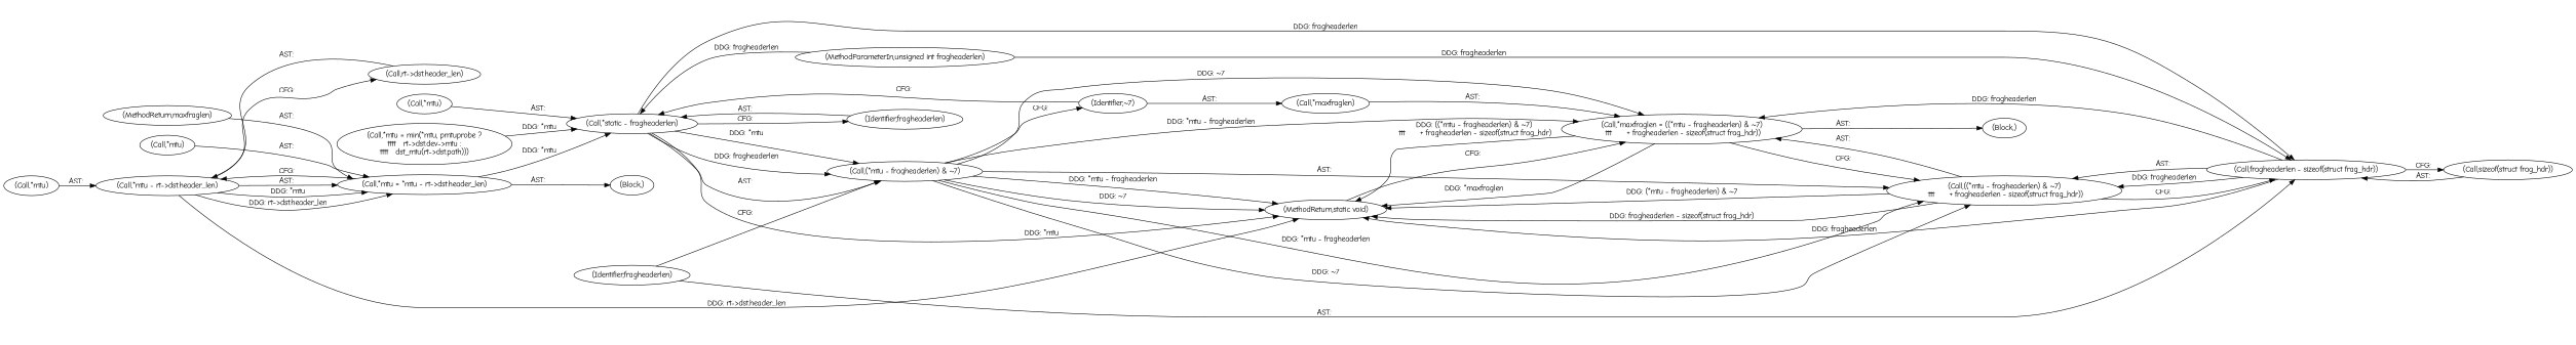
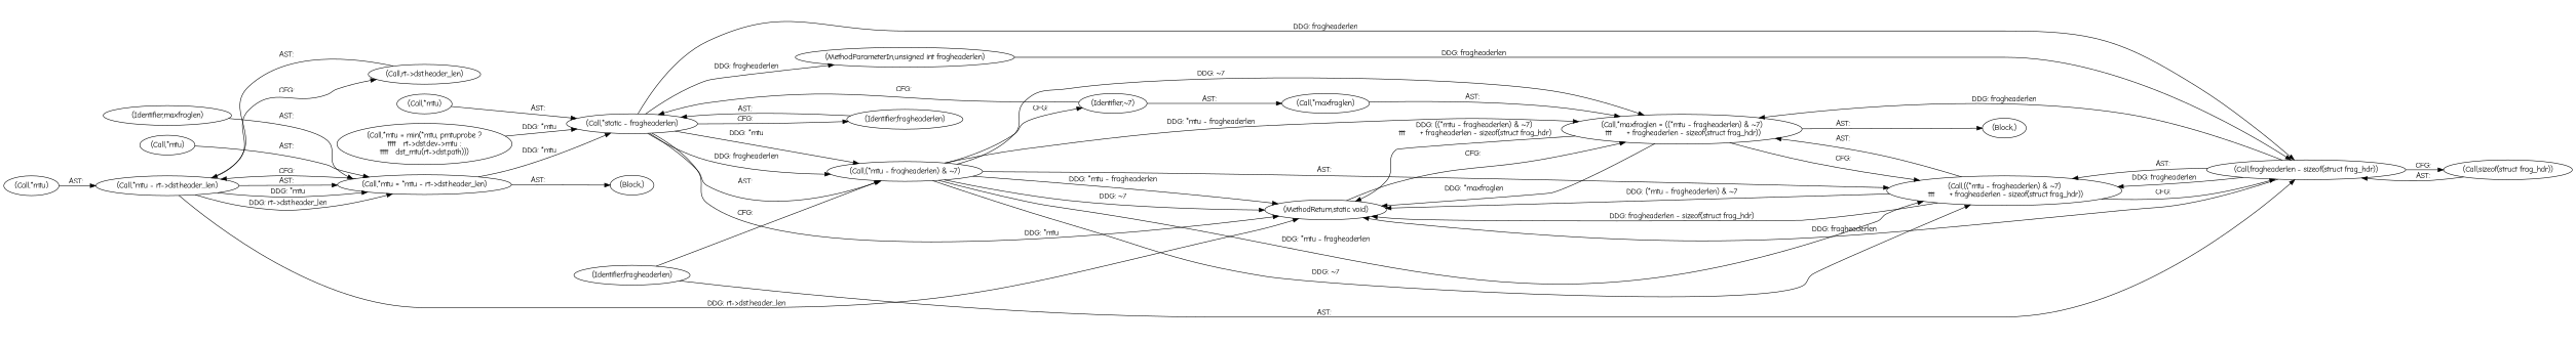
  digraph {
    fontname="Comic Neue"
    rankdir=LR
    node [fontname="Comic Neue"]
    edge [fontname="Comic Neue"]
    n1 [label="(Call,*mtu - rt->dst.header_len)"]
    n2 [label="(Call,*mtu = *mtu - rt->dst.header_len)"]
    n3 [label="(MethodReturn,static void)"]
    n4 [label="(Call,rt->dst.header_len)"]
    n5 [label="(Call,*static - fragheaderlen)"]
    n6 [label="(Block,)"]
    n7 [label="(Call,*maxfraglen = ((*mtu - fragheaderlen) & ~7)\n \t\t\t      + fragheaderlen - sizeof(struct frag_hdr))"]
    n8 [label="(Call,(*mtu - fragheaderlen) & ~7)"]
    n9 [label="(Call,fragheaderlen - sizeof(struct frag_hdr))"]
    n10 [label="(Identifier,fragheaderlen)"]
    n11 [label="(Call,((*mtu - fragheaderlen) & ~7)\n \t\t\t      + fragheaderlen - sizeof(struct frag_hdr))"]
    n12 [label="(Identifier,~7)"]
    n13 [label="(Call,sizeof(struct frag_hdr))"]
    n14 [label="(Block,)"]
    n15 [label="(Call,*maxfraglen)"]
    n16 [label="(Call,*mtu = min(*mtu, pmtuprobe ?\n\t\t\t\t   rt->dst.dev->mtu :\n\t\t\t\t   dst_mtu(rt->dst.path)))"]
    n17 [label="(Identifier,fragheaderlen)"]
    n18 [label="(Call,*mtu)"]
    n19 [label="(Call,*mtu)"]
-   n20 [label="(MethodReturn,maxfraglen)"]
+   n20 [label="(Identifier,maxfraglen)"]
    n21 [label="(Call,*mtu)"]
    n22 [label="(MethodParameterIn,unsigned int fragheaderlen)"]
    n1 -> n2 [label="AST: "]
    n1 -> n2 [label="DDG: *mtu"]
    n1 -> n2 [label="DDG: rt->dst.header_len"]
    n1 -> n3 [label="DDG: rt->dst.header_len"]
    n1 -> n4 [label="CFG: "]
    n2 -> n1 [label="CFG: "]
    n2 -> n5 [label="DDG: *mtu"]
    n2 -> n6 [label="AST: "]
    n3 -> n7 [label="CFG: "]
    n4 -> n1 [label="AST: "]
    n5 -> n3 [label="DDG: *mtu"]
    n5 -> n8 [label="AST: "]
    n5 -> n8 [label="DDG: *mtu"]
    n5 -> n8 [label="DDG: fragheaderlen"]
    n5 -> n9 [label="DDG: fragheaderlen"]
    n5 -> n10 [label="CFG: "]
    n7 -> n3 [label="DDG: *maxfraglen"]
    n7 -> n3 [label="DDG: ((*mtu - fragheaderlen) & ~7)\n \t\t\t      + fragheaderlen - sizeof(struct frag_hdr)"]
    n7 -> n11 [label="CFG: "]
    n7 -> n14 [label="AST: "]
    n8 -> n3 [label="DDG: ~7"]
    n8 -> n3 [label="DDG: *mtu - fragheaderlen"]
    n8 -> n7 [label="DDG: *mtu - fragheaderlen"]
    n8 -> n7 [label="DDG: ~7"]
    n8 -> n11 [label="AST: "]
    n8 -> n11 [label="DDG: *mtu - fragheaderlen"]
    n8 -> n11 [label="DDG: ~7"]
    n8 -> n12 [label="CFG: "]
    n9 -> n3 [label="DDG: fragheaderlen"]
    n9 -> n7 [label="DDG: fragheaderlen"]
    n9 -> n11 [label="AST: "]
    n9 -> n11 [label="DDG: fragheaderlen"]
    n9 -> n13 [label="CFG: "]
    n10 -> n5 [label="AST: "]
    n11 -> n3 [label="DDG: fragheaderlen - sizeof(struct frag_hdr)"]
    n11 -> n3 [label="DDG: (*mtu - fragheaderlen) & ~7"]
    n11 -> n7 [label="AST: "]
    n11 -> n9 [label="CFG: "]
    n12 -> n5 [label="CFG: "]
    n12 -> n15 [label="AST: "]
    n13 -> n9 [label="AST: "]
    n15 -> n7 [label="AST: "]
    n16 -> n5 [label="DDG: *mtu"]
    n17 -> n8 [label="CFG: "]
    n17 -> n9 [label="AST: "]
    n18 -> n1 [label="AST: "]
    n19 -> n5 [label="AST: "]
    n20 -> n2 [label="AST: "]
    n21 -> n2 [label="AST: "]
-   n22 -> n5 [label="DDG: fragheaderlen"]
+   n5 -> n22 [label="DDG: fragheaderlen"]
    n22 -> n9 [label="DDG: fragheaderlen"]
  }
